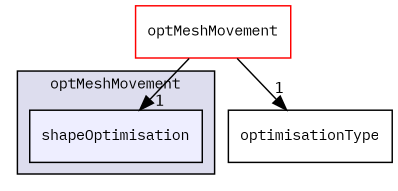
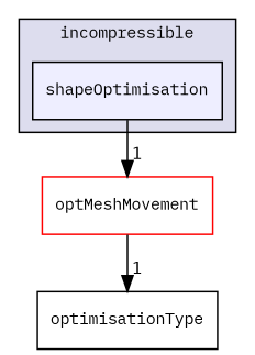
  digraph {
    compound=true
    fontname="IBM Plex Mono"
    node [fontname="IBM Plex Mono" fontsize=10 shape=box]
    edge [fontname="IBM Plex Mono" headlabel=1 labeldistance=1.5 labelfontname=Helvetica labelfontsize=10]
    n1 [fillcolor="#eeeeff" label=shapeOptimisation pencolor=black style=filled]
    n2 [color=red label=optMeshMovement]
    n3 [label=optimisationType]
    subgraph cluster_1 {
      bgcolor="#ddddee"
      fontsize=10
-     label=optMeshMovement
+     label=incompressible
      pencolor=black
      n1
    }
-   n2 -> n1
+   n1 -> n2
    n2 -> n3
  }
